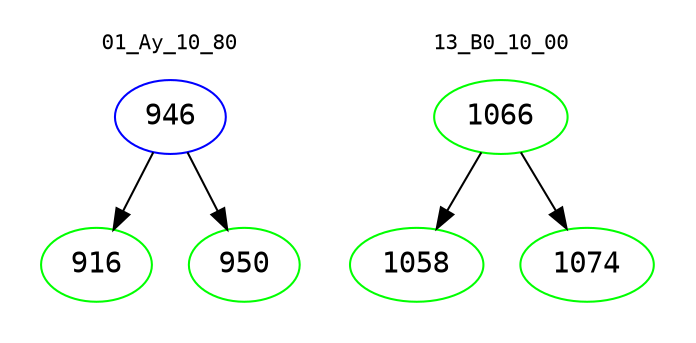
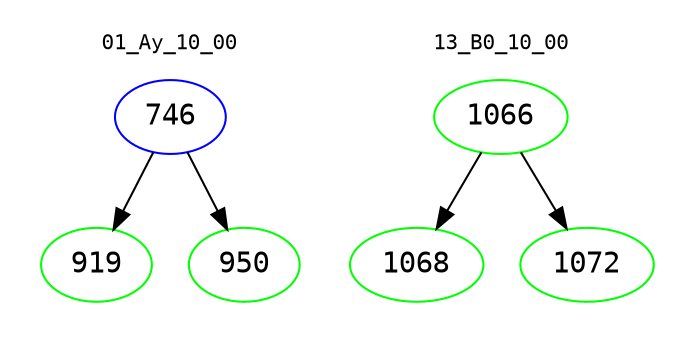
  digraph {
    fontname="DejaVu Sans Mono"
    node [color=green fontname="DejaVu Sans Mono"]
    edge [color=black fontname="DejaVu Sans Mono"]
-   n1 [color=blue label=946]
-   n2 [label=916]
+   n1 [color=blue label=746]
+   n2 [label=919]
    n3 [label=950]
    n4 [label=1066]
-   n5 [label=1058]
-   n6 [label=1074]
+   n5 [label=1068]
+   n6 [label=1072]
    subgraph cluster_1 {
      color=white
      fontsize=10
-     label="01_Ay_10_80"
+     label="01_Ay_10_00"
      n1
      n2
      n3
    }
    subgraph cluster_2 {
      color=white
      fontsize=10
      label="13_B0_10_00"
      n4
      n5
      n6
    }
    n1 -> n2
    n1 -> n3
    n4 -> n5
    n4 -> n6
  }
